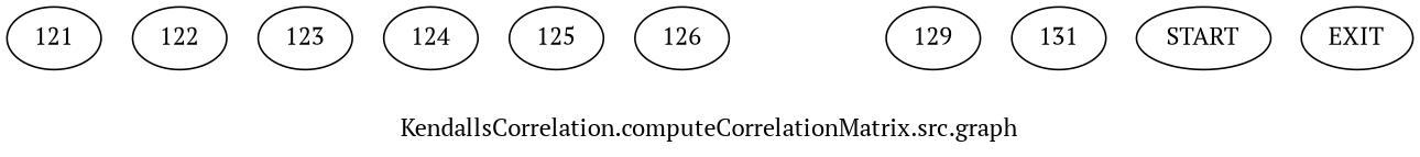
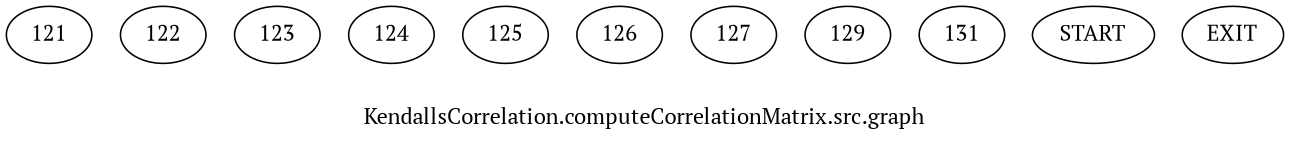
  digraph {
    label="KendallsCorrelation.computeCorrelationMatrix.src.graph"
    fontname="PT Serif"
    node [fontname="PT Serif"]
    n1 [label=121]
    n2 [label=122]
    n3 [label=123]
    n4 [label=124]
    n5 [label=125]
    n6 [label=126]
+   n7 [label=127]
    n8 [label=129]
    n9 [label=131]
    n10 [label=START]
    n11 [label=EXIT]
  }
